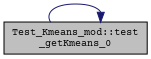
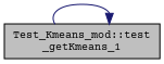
  digraph {
    rankdir=LR
    fontname="Courier Prime"
-   n1 [color=black fillcolor=grey75 fontcolor=black fontname="Courier Prime" fontsize=10 height=0.2 label="Test_Kmeans_mod::test\l_getKmeans_0" shape=record style=filled width=0.4]
+   n1 [color=black fillcolor=grey75 fontcolor=black fontname="Courier Prime" fontsize=10 height=0.2 label="Test_Kmeans_mod::test\l_getKmeans_1" shape=record style=filled width=0.4]
    n1 -> n1 [color=midnightblue fontname="Courier Prime" fontsize=10 labelfontname=Helvetica labelfontsize=10 style=solid]
  }
